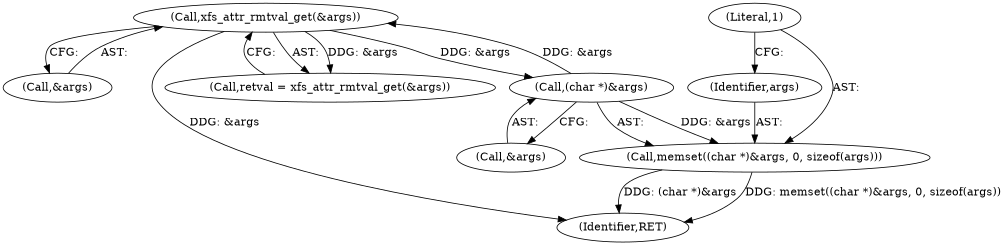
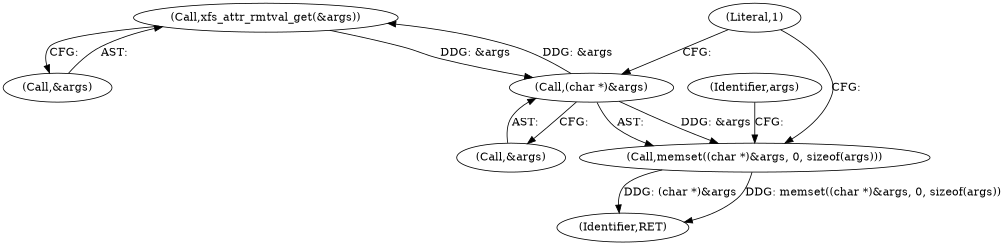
  digraph {
    n1 [label="(Call,memset((char *)&args, 0, sizeof(args)))"]
    n2 [label="(Identifier,RET)"]
    n3 [label="(Call,(char *)&args)"]
    n4 [label="(Call,xfs_attr_rmtval_get(&args))"]
    n5 [label="(Call,&args)"]
-   n6 [label="(Call,retval = xfs_attr_rmtval_get(&args))"]
    n7 [label="(Call,&args)"]
    n8 [label="(Identifier,args)"]
    n9 [label="(Literal,1)"]
    n1 -> n2 [label="DDG: (char *)&args"]
    n1 -> n2 [label="DDG: memset((char *)&args, 0, sizeof(args))"]
    n3 -> n1 [label="AST: "]
    n3 -> n1 [label="DDG: &args"]
    n3 -> n4 [label="DDG: &args"]
    n3 -> n5 [label="CFG: "]
-   n4 -> n2 [label="DDG: &args"]
    n4 -> n3 [label="DDG: &args"]
-   n4 -> n6 [label="AST: "]
-   n4 -> n6 [label="DDG: &args"]
    n4 -> n7 [label="CFG: "]
    n5 -> n3 [label="AST: "]
-   n6 -> n4 [label="CFG: "]
    n7 -> n4 [label="AST: "]
-   n8 -> n1 [label="AST: "]
-   n9 -> n1 [label="AST: "]
-   n9 -> n8 [label="CFG: "]
+   n8 -> n1 [label="CFG: "]
+   n9 -> n1 [label="CFG: "]
+   n9 -> n3 [label="CFG: "]
  }
